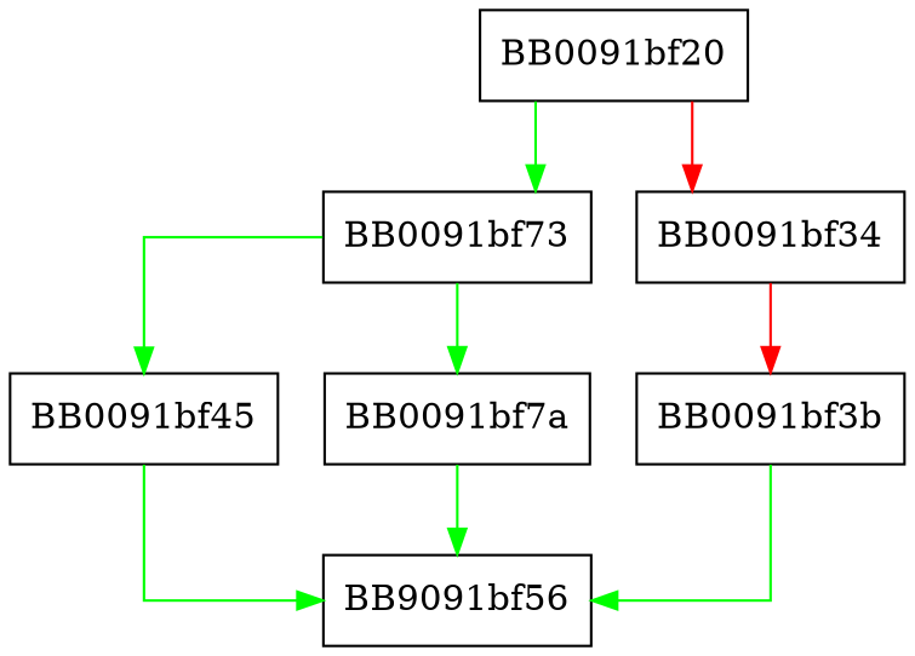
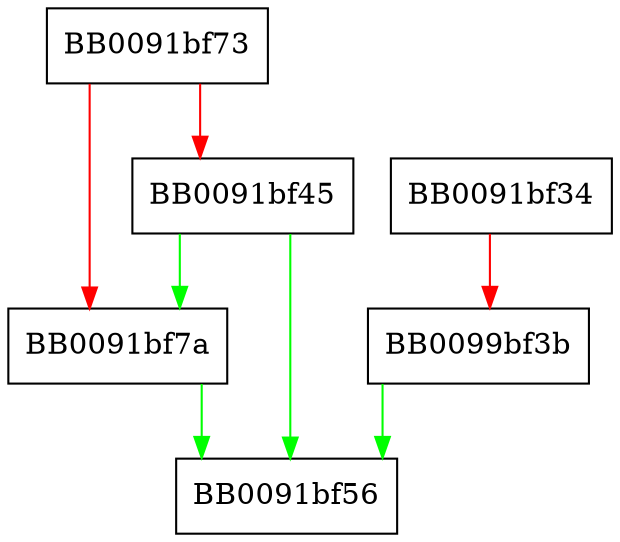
  digraph {
    splines=ortho
    node [shape=box]
    edge [color=green]
    n1 [label=BB0091bf73]
-   BB0091bf20
    BB0091bf34
    BB0091bf45
    BB0091bf7a
-   BB0091bf3b
-   BB0091bf56 [label=BB9091bf56]
-   n1 -> BB0091bf45
-   n1 -> BB0091bf7a
-   BB0091bf20 -> n1
-   BB0091bf20 -> BB0091bf34 [color=red]
+   BB0091bf3b [label=BB0099bf3b]
+   BB0091bf56
+   n1 -> BB0091bf45 [color=red]
+   n1 -> BB0091bf7a [color=red]
    BB0091bf34 -> BB0091bf3b [color=red]
+   BB0091bf45 -> BB0091bf7a
    BB0091bf45 -> BB0091bf56
    BB0091bf7a -> BB0091bf56
    BB0091bf3b -> BB0091bf56
  }
